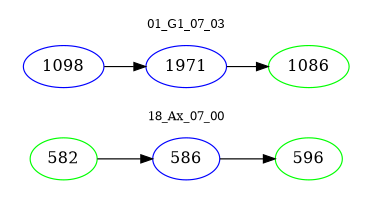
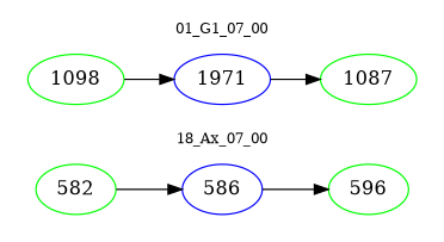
  digraph {
    rankdir=LR
    node [color=green]
    edge [color=black]
    n1 [label=582]
    n2 [color=blue label=586]
    n3 [label=596]
-   n4 [color=blue label=1098]
+   n4 [label=1098]
    n5 [color=blue label=1971]
-   n6 [label=1086]
+   n6 [label=1087]
    subgraph cluster_1 {
      color=white
      fontsize=10
      label="18_Ax_07_00"
      n1
      n2
      n3
    }
    subgraph cluster_2 {
      color=white
      fontsize=10
-     label="01_G1_07_03"
+     label="01_G1_07_00"
      n4
      n5
      n6
    }
    n1 -> n2
    n2 -> n3
    n4 -> n5
    n5 -> n6
  }
